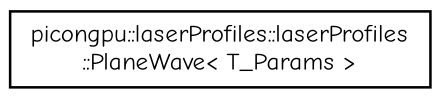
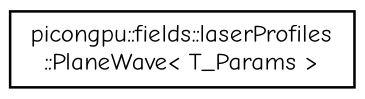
  digraph {
    rankdir=LR
    fontname="Comic Neue"
-   n1 [color=black fillcolor=white fontname="Comic Neue" fontsize=10 height=0.2 label="picongpu::laserProfiles::laserProfiles\l::PlaneWave\< T_Params \>" shape=record style=filled width=0.4]
+   n1 [color=black fillcolor=white fontname="Comic Neue" fontsize=10 height=0.2 label="picongpu::fields::laserProfiles\l::PlaneWave\< T_Params \>" shape=record style=filled width=0.4]
  }
